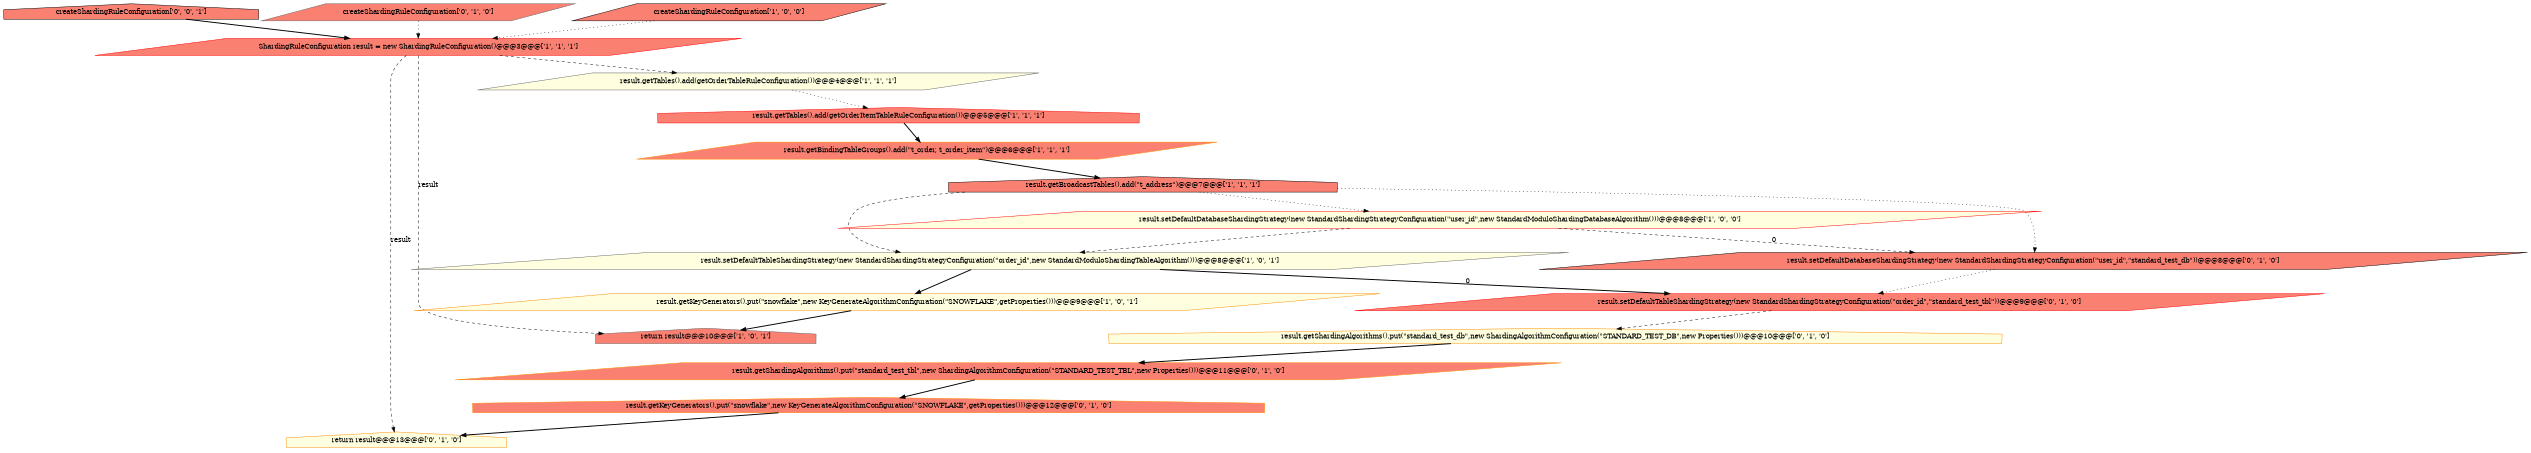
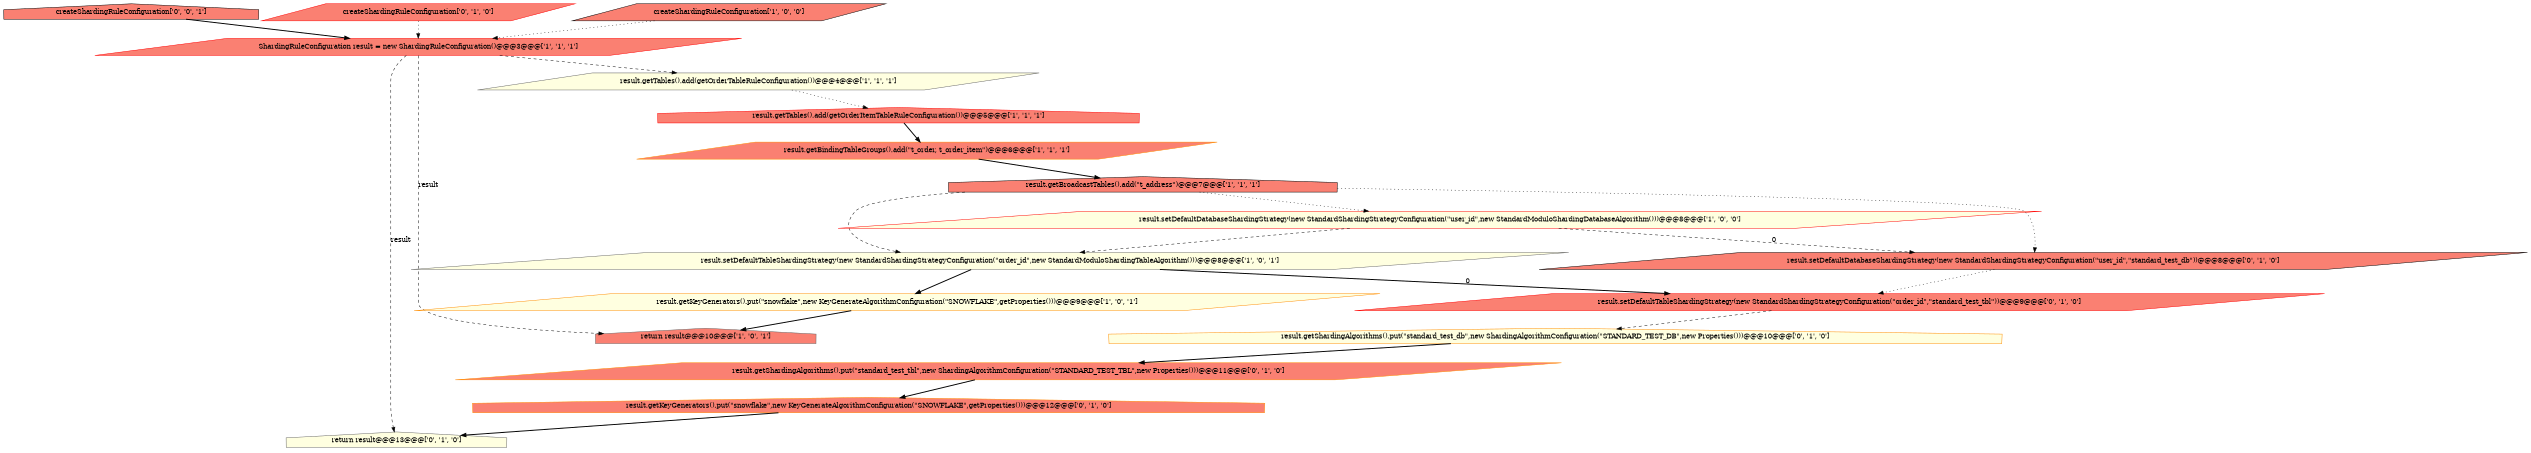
  digraph {
    node [color=darkorange fillcolor=salmon shape=parallelogram style=filled]
    edge [style=bold]
    n1 [label="result.getKeyGenerators().put(\"snowflake\",new KeyGenerateAlgorithmConfiguration(\"SNOWFLAKE\",getProperties()))@@@12@@@['0', '1', '0']" shape=house]
-   n2 [fillcolor=lightyellow label="return result@@@13@@@['0', '1', '0']" shape=house]
+   n2 [color=gray40 fillcolor=lightyellow label="return result@@@13@@@['0', '1', '0']" shape=house]
    n3 [fillcolor=lightyellow label="result.getShardingAlgorithms().put(\"standard_test_db\",new ShardingAlgorithmConfiguration(\"STANDARD_TEST_DB\",new Properties()))@@@10@@@['0', '1', '0']" shape=house]
    n4 [label="result.getShardingAlgorithms().put(\"standard_test_tbl\",new ShardingAlgorithmConfiguration(\"STANDARD_TEST_TBL\",new Properties()))@@@11@@@['0', '1', '0']"]
    n5 [color=black label="createShardingRuleConfiguration['0', '0', '1']" shape=house]
    n6 [color=red label="ShardingRuleConfiguration result = new ShardingRuleConfiguration()@@@3@@@['1', '1', '1']"]
    n7 [color=gray40 fillcolor=lightyellow label="result.getTables().add(getOrderTableRuleConfiguration())@@@4@@@['1', '1', '1']"]
    n8 [color=gray40 label="return result@@@10@@@['1', '0', '1']" shape=house]
    n9 [color=gray40 fillcolor=lightyellow label="result.setDefaultTableShardingStrategy(new StandardShardingStrategyConfiguration(\"order_id\",new StandardModuloShardingTableAlgorithm()))@@@8@@@['1', '0', '1']"]
    n10 [color=red label="result.setDefaultTableShardingStrategy(new StandardShardingStrategyConfiguration(\"order_id\",\"standard_test_tbl\"))@@@9@@@['0', '1', '0']"]
    n11 [fillcolor=lightyellow label="result.getKeyGenerators().put(\"snowflake\",new KeyGenerateAlgorithmConfiguration(\"SNOWFLAKE\",getProperties()))@@@9@@@['1', '0', '1']"]
    n12 [label="result.getBindingTableGroups().add(\"t_order, t_order_item\")@@@6@@@['1', '1', '1']"]
    n13 [color=black label="result.getBroadcastTables().add(\"t_address\")@@@7@@@['1', '1', '1']" shape=house]
    n14 [color=red fillcolor=lightyellow label="result.setDefaultDatabaseShardingStrategy(new StandardShardingStrategyConfiguration(\"user_id\",new StandardModuloShardingDatabaseAlgorithm()))@@@8@@@['1', '0', '0']"]
    n15 [color=black label="result.setDefaultDatabaseShardingStrategy(new StandardShardingStrategyConfiguration(\"user_id\",\"standard_test_db\"))@@@8@@@['0', '1', '0']"]
-   n16 [color=gray40 label="createShardingRuleConfiguration['0', '1', '0']"]
+   n16 [color=red label="createShardingRuleConfiguration['0', '1', '0']"]
    n17 [color=red label="result.getTables().add(getOrderItemTableRuleConfiguration())@@@5@@@['1', '1', '1']" shape=house]
    n18 [color=black label="createShardingRuleConfiguration['1', '0', '0']"]
    n1 -> n2
    n3 -> n4
    n4 -> n1
    n5 -> n6
    n6 -> n2 [label=result style=dashed]
    n6 -> n7 [style=dashed]
    n6 -> n8 [label=result style=dashed]
    n7 -> n17 [style=dotted]
    n9 -> n10 [label=0]
    n9 -> n11
    n10 -> n3 [style=dashed]
    n11 -> n8
    n12 -> n13
    n13 -> n9 [style=dashed]
    n13 -> n14 [style=dotted]
    n13 -> n15 [style=dotted]
    n14 -> n9 [style=dashed]
    n14 -> n15 [label=0 style=dashed]
    n15 -> n10 [style=dotted]
    n16 -> n6 [style=dotted]
    n17 -> n12
    n18 -> n6 [style=dotted]
  }
